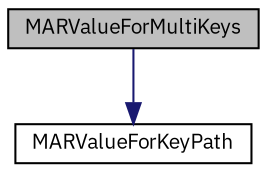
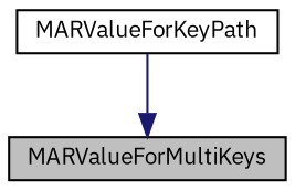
  digraph {
    rankdir=TB
    fontname="IBM Plex Sans"
    node [color=black fontname="IBM Plex Sans" fontsize=10 shape=record style=filled]
    n1 [fillcolor=grey75 fontcolor=black height=0.2 label=MARValueForMultiKeys width=0.4]
    n2 [fillcolor=white height=0.2 label=MARValueForKeyPath width=0.4]
-   n1 -> n2 [color=midnightblue fontname="IBM Plex Sans" fontsize=10 labelfontname=Helvetica labelfontsize=10 style=solid]
+   n2 -> n1 [color=midnightblue fontname="IBM Plex Sans" fontsize=10 labelfontname=Helvetica labelfontsize=10 style=solid]
  }
